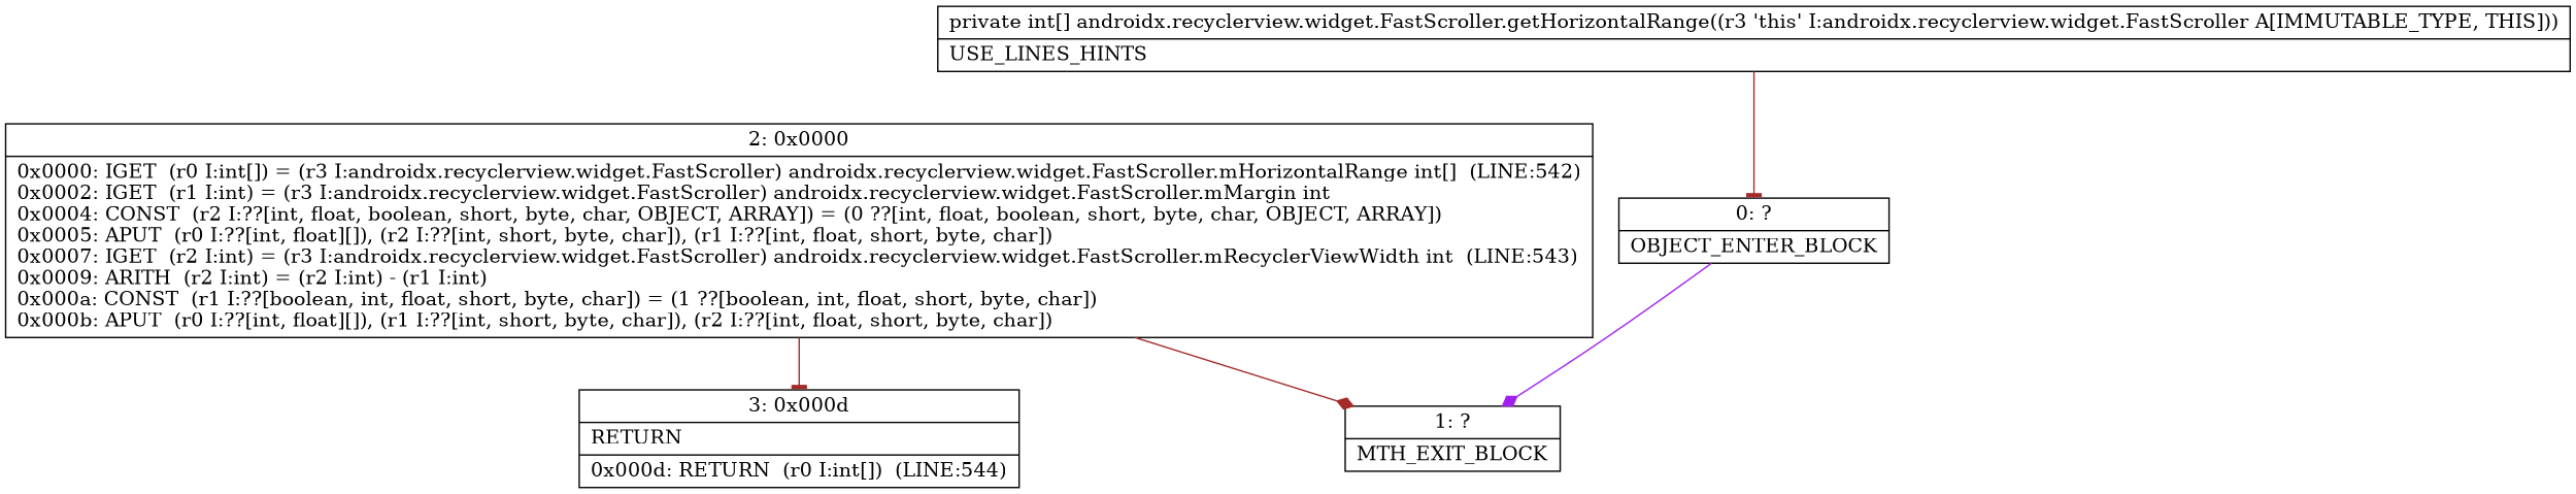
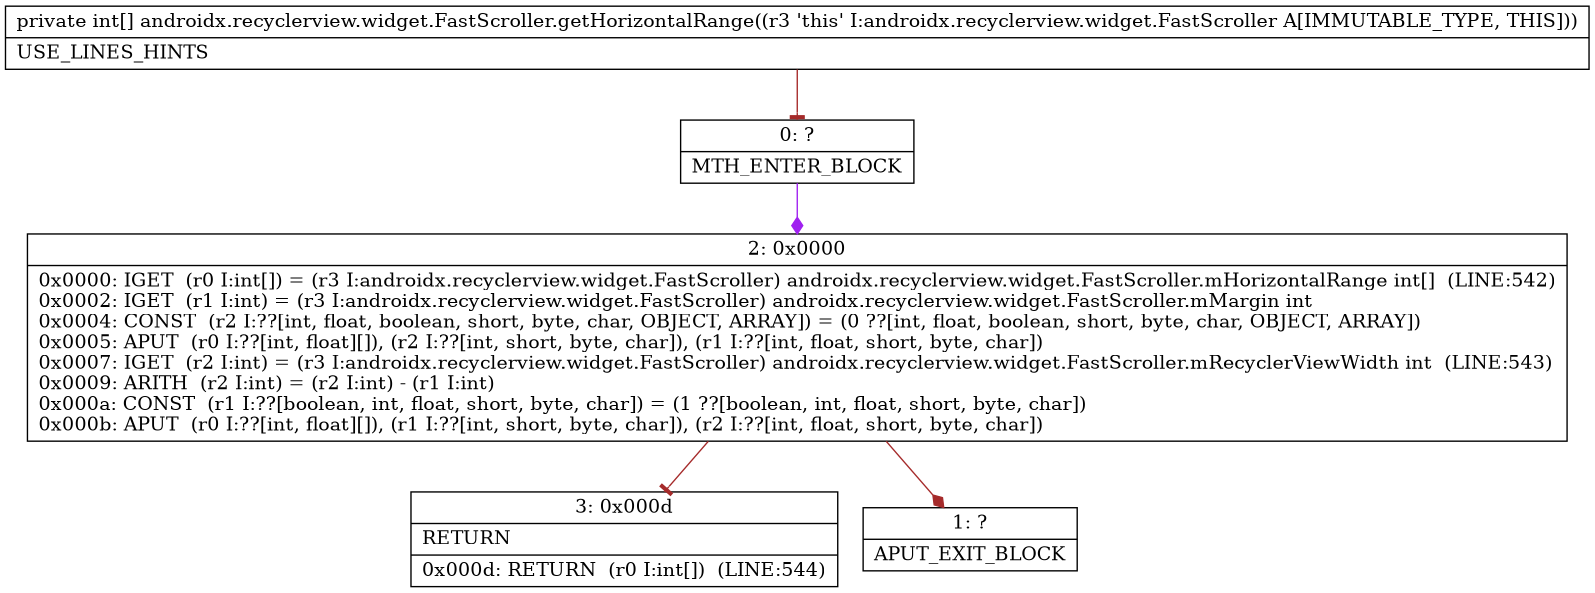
  digraph {
    node [shape=record]
    edge [arrowhead=diamond color=brown]
-   n1 [label="{0\:\ ?|OBJECT_ENTER_BLOCK\l}"]
+   n1 [label="{0\:\ ?|MTH_ENTER_BLOCK\l}"]
    n2 [label="{2\:\ 0x0000|0x0000: IGET  (r0 I:int[]) = (r3 I:androidx.recyclerview.widget.FastScroller) androidx.recyclerview.widget.FastScroller.mHorizontalRange int[]  (LINE:542)\l0x0002: IGET  (r1 I:int) = (r3 I:androidx.recyclerview.widget.FastScroller) androidx.recyclerview.widget.FastScroller.mMargin int \l0x0004: CONST  (r2 I:??[int, float, boolean, short, byte, char, OBJECT, ARRAY]) = (0 ??[int, float, boolean, short, byte, char, OBJECT, ARRAY]) \l0x0005: APUT  (r0 I:??[int, float][]), (r2 I:??[int, short, byte, char]), (r1 I:??[int, float, short, byte, char]) \l0x0007: IGET  (r2 I:int) = (r3 I:androidx.recyclerview.widget.FastScroller) androidx.recyclerview.widget.FastScroller.mRecyclerViewWidth int  (LINE:543)\l0x0009: ARITH  (r2 I:int) = (r2 I:int) \- (r1 I:int) \l0x000a: CONST  (r1 I:??[boolean, int, float, short, byte, char]) = (1 ??[boolean, int, float, short, byte, char]) \l0x000b: APUT  (r0 I:??[int, float][]), (r1 I:??[int, short, byte, char]), (r2 I:??[int, float, short, byte, char]) \l}"]
    n3 [label="{3\:\ 0x000d|RETURN\l|0x000d: RETURN  (r0 I:int[])  (LINE:544)\l}"]
-   n4 [label="{1\:\ ?|MTH_EXIT_BLOCK\l}"]
+   n4 [label="{1\:\ ?|APUT_EXIT_BLOCK\l}"]
    n5 [label="{private int[] androidx.recyclerview.widget.FastScroller.getHorizontalRange((r3 'this' I:androidx.recyclerview.widget.FastScroller A[IMMUTABLE_TYPE, THIS]))  | USE_LINES_HINTS\l}"]
-   n1 -> n4 [color=purple]
+   n1 -> n2 [color=purple]
    n2 -> n3 [arrowhead=tee]
    n2 -> n4
    n5 -> n1 [arrowhead=tee]
  }
